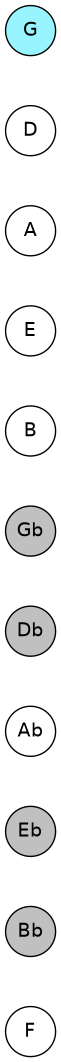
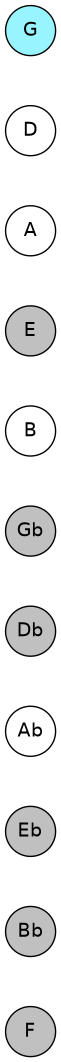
  graph {
    mindist=.1
    node [fillcolor=gray fontname=Helvetica margin=0 shape=circle style=filled]
    edge [style=invis]
-   E [fillcolor=white]
+   E
    B [fillcolor=white]
    Gb
    Db
    Ab [fillcolor=white]
    Eb
    Bb
-   F [fillcolor=white]
+   F
    G [fillcolor=cadetblue1]
    D [fillcolor=white]
    A [fillcolor=white]
    subgraph sub_1 {
      E
      B
      Gb
      Db
      Ab
      Eb
      Bb
      F
      G
      D
      A
    }
    E -- B
    B -- Gb
    Gb -- Db
    Db -- Ab
    Ab -- Eb
    Eb -- Bb
    Bb -- F
    G -- D
    D -- A
    A -- E
  }
